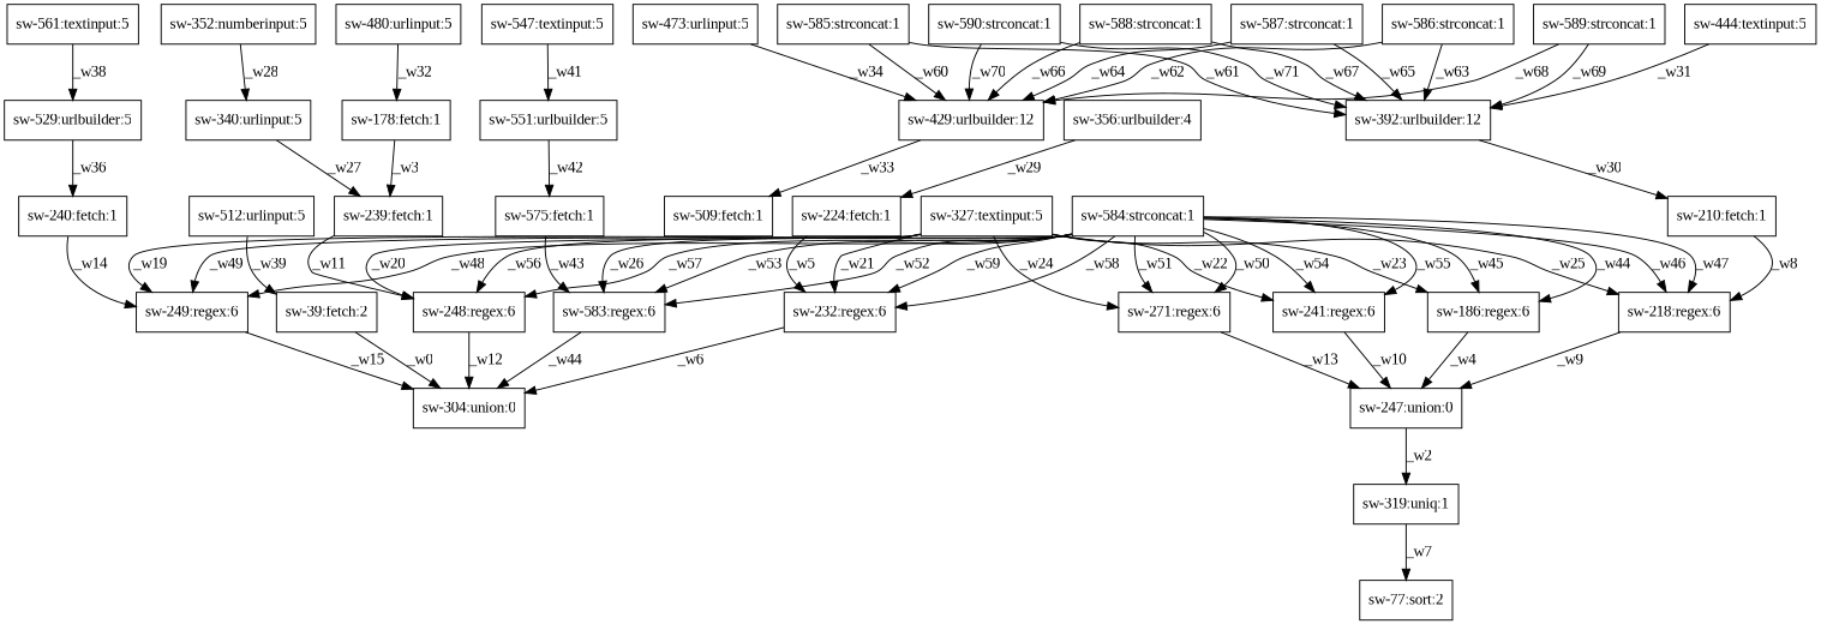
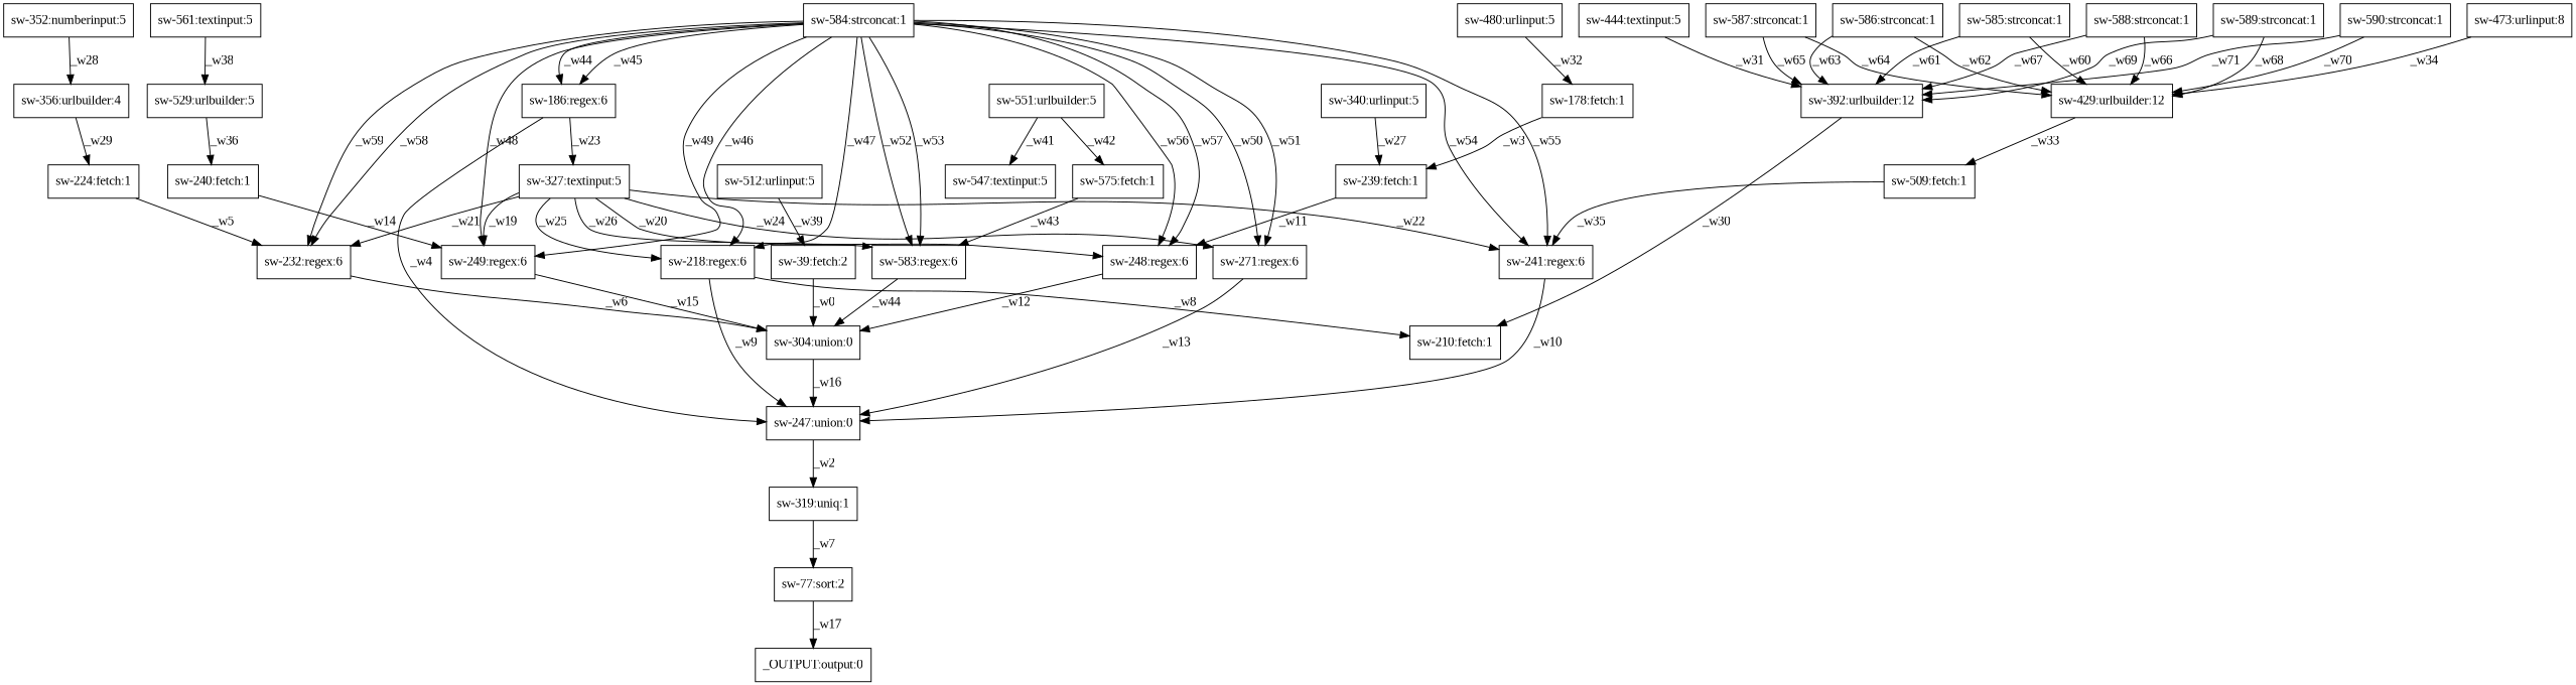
  digraph {
    fontname="Liberation Serif"
    node [fontname="Liberation Serif" shape=box]
    edge [fontname="Liberation Serif"]
+   n1 [label="_OUTPUT:output:0"]
    n2 [label="sw-186:regex:6"]
    n3 [label="sw-247:union:0"]
    n4 [label="sw-319:uniq:1"]
    n5 [label="sw-218:regex:6"]
    n6 [label="sw-547:textinput:5"]
    n7 [label="sw-551:urlbuilder:5"]
    n8 [label="sw-575:fetch:1"]
    n9 [label="sw-224:fetch:1"]
    n10 [label="sw-232:regex:6"]
    n11 [label="sw-304:union:0"]
    n12 [label="sw-529:urlbuilder:5"]
    n13 [label="sw-240:fetch:1"]
    n14 [label="sw-249:regex:6"]
    n15 [label="sw-39:fetch:2"]
    n16 [label="sw-356:urlbuilder:4"]
    n17 [label="sw-584:strconcat:1"]
    n18 [label="sw-271:regex:6"]
    n19 [label="sw-583:regex:6"]
    n20 [label="sw-241:regex:6"]
    n21 [label="sw-248:regex:6"]
    n22 [label="sw-586:strconcat:1"]
    n23 [label="sw-429:urlbuilder:12"]
    n24 [label="sw-392:urlbuilder:12"]
    n25 [label="sw-509:fetch:1"]
    n26 [label="sw-210:fetch:1"]
-   n27 [label="sw-473:urlinput:5"]
+   n27 [label="sw-473:urlinput:8"]
    n28 [label="sw-77:sort:2"]
    n29 [label="sw-590:strconcat:1"]
    n30 [label="sw-589:strconcat:1"]
    n31 [label="sw-561:textinput:5"]
    n32 [label="sw-340:urlinput:5"]
    n33 [label="sw-239:fetch:1"]
    n34 [label="sw-352:numberinput:5"]
    n35 [label="sw-444:textinput:5"]
    n36 [label="sw-588:strconcat:1"]
    n37 [label="sw-587:strconcat:1"]
    n38 [label="sw-480:urlinput:5"]
    n39 [label="sw-178:fetch:1"]
    n40 [label="sw-512:urlinput:5"]
    n41 [label="sw-585:strconcat:1"]
    n42 [label="sw-327:textinput:5"]
    n2 -> n3 [label=_w4]
    n3 -> n4 [label=_w2]
    n4 -> n28 [label=_w7]
    n5 -> n3 [label=_w9]
-   n6 -> n7 [label=_w41]
+   n7 -> n6 [label=_w41]
    n7 -> n8 [label=_w42]
    n8 -> n19 [label=_w43]
    n9 -> n10 [label=_w5]
    n10 -> n11 [label=_w6]
+   n11 -> n3 [label=_w16]
    n12 -> n13 [label=_w36]
    n13 -> n14 [label=_w14]
    n14 -> n11 [label=_w15]
    n15 -> n11 [label=_w0]
    n16 -> n9 [label=_w29]
    n17 -> n2 [label=_w44]
    n17 -> n2 [label=_w45]
    n17 -> n5 [label=_w46]
    n17 -> n5 [label=_w47]
    n17 -> n10 [label=_w58]
    n17 -> n10 [label=_w59]
    n17 -> n14 [label=_w48]
    n17 -> n14 [label=_w49]
    n17 -> n18 [label=_w50]
    n17 -> n18 [label=_w51]
    n17 -> n19 [label=_w52]
    n17 -> n19 [label=_w53]
    n17 -> n20 [label=_w54]
    n17 -> n20 [label=_w55]
    n17 -> n21 [label=_w56]
    n17 -> n21 [label=_w57]
    n18 -> n3 [label=_w13]
    n19 -> n11 [label=_w44]
    n20 -> n3 [label=_w10]
    n21 -> n11 [label=_w12]
    n22 -> n23 [label=_w62]
    n22 -> n24 [label=_w63]
    n23 -> n25 [label=_w33]
    n24 -> n26 [label=_w30]
-   n26 -> n5 [label=_w8]
+   n25 -> n20 [label=_w35]
+   n5 -> n26 [label=_w8]
    n27 -> n23 [label=_w34]
+   n28 -> n1 [label=_w17]
    n29 -> n23 [label=_w70]
    n29 -> n24 [label=_w71]
    n30 -> n23 [label=_w68]
    n30 -> n24 [label=_w69]
    n31 -> n12 [label=_w38]
    n32 -> n33 [label=_w27]
    n33 -> n21 [label=_w11]
-   n34 -> n32 [label=_w28]
+   n34 -> n16 [label=_w28]
    n35 -> n24 [label=_w31]
    n36 -> n23 [label=_w66]
    n36 -> n24 [label=_w67]
    n37 -> n23 [label=_w64]
    n37 -> n24 [label=_w65]
    n38 -> n39 [label=_w32]
    n39 -> n33 [label=_w3]
    n40 -> n15 [label=_w39]
    n41 -> n23 [label=_w60]
    n41 -> n24 [label=_w61]
-   n42 -> n2 [label=_w23]
+   n2 -> n42 [label=_w23]
    n42 -> n5 [label=_w25]
    n42 -> n10 [label=_w21]
    n42 -> n14 [label=_w19]
    n42 -> n18 [label=_w24]
    n42 -> n19 [label=_w26]
    n42 -> n20 [label=_w22]
    n42 -> n21 [label=_w20]
  }
